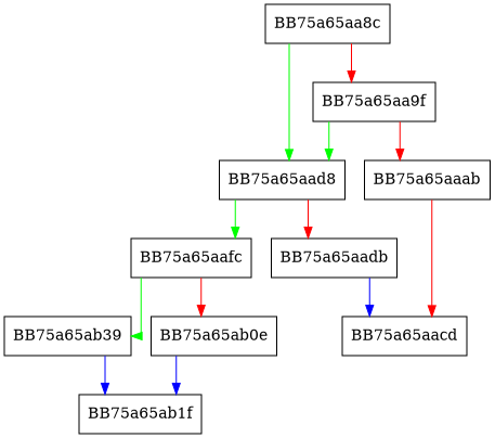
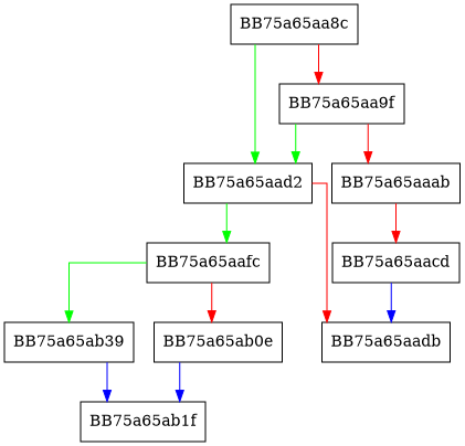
  digraph {
    splines=ortho
    node [shape=box]
    edge [color=red]
    BB75a65aa8c
-   BB75a65aad2 [label=BB75a65aad8]
+   BB75a65aad2
    BB75a65aa9f
    BB75a65aafc
    BB75a65aadb
    BB75a65aaab
    BB75a65ab39
    BB75a65ab0e
    BB75a65aacd
    BB75a65ab1f
    BB75a65aa8c -> BB75a65aad2 [color=green]
    BB75a65aa8c -> BB75a65aa9f
    BB75a65aad2 -> BB75a65aafc [color=green]
    BB75a65aad2 -> BB75a65aadb
    BB75a65aa9f -> BB75a65aad2 [color=green]
    BB75a65aa9f -> BB75a65aaab
    BB75a65aafc -> BB75a65ab39 [color=green]
    BB75a65aafc -> BB75a65ab0e
-   BB75a65aadb -> BB75a65aacd [color=blue]
+   BB75a65aacd -> BB75a65aadb [color=blue]
    BB75a65aaab -> BB75a65aacd
    BB75a65ab39 -> BB75a65ab1f [color=blue]
    BB75a65ab0e -> BB75a65ab1f [color=blue]
  }
